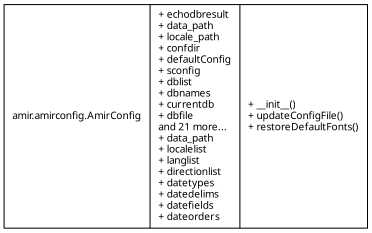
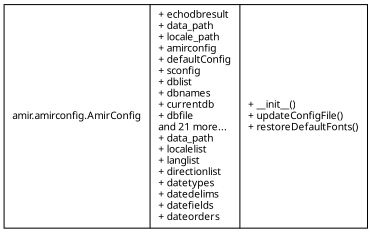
  digraph {
    rankdir=LR
-   n1 [color=black fillcolor=white fontcolor=black fontname="FreeSans.ttf" fontsize=10 height=0.2 label="{amir.amirconfig.AmirConfig\n|+ echodbresult\l+ data_path\l+ locale_path\l+ confdir\l+ defaultConfig\l+ sconfig\l+ dblist\l+ dbnames\l+ currentdb\l+ dbfile\land 21 more...\l+ data_path\l+ localelist\l+ langlist\l+ directionlist\l+ datetypes\l+ datedelims\l+ datefields\l+ dateorders\l|+ __init__()\l+ updateConfigFile()\l+ restoreDefaultFonts()\l}" shape=record style=filled width=0.4]
+   n1 [color=black fillcolor=white fontcolor=black fontname="FreeSans.ttf" fontsize=10 height=0.2 label="{amir.amirconfig.AmirConfig\n|+ echodbresult\l+ data_path\l+ locale_path\l+ amirconfig\l+ defaultConfig\l+ sconfig\l+ dblist\l+ dbnames\l+ currentdb\l+ dbfile\land 21 more...\l+ data_path\l+ localelist\l+ langlist\l+ directionlist\l+ datetypes\l+ datedelims\l+ datefields\l+ dateorders\l|+ __init__()\l+ updateConfigFile()\l+ restoreDefaultFonts()\l}" shape=record style=filled width=0.4]
  }
